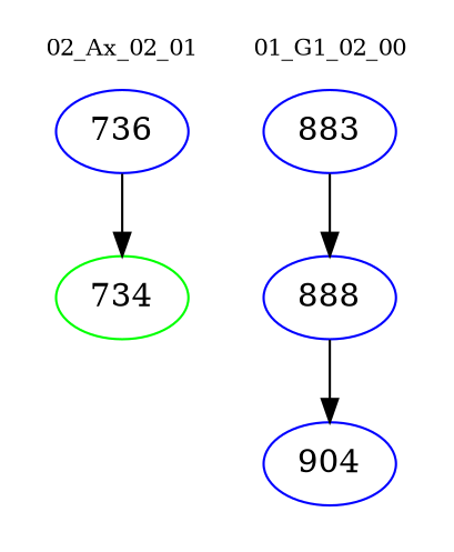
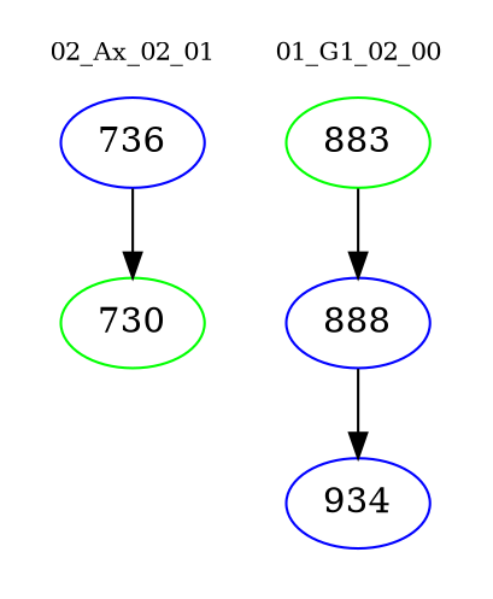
  digraph {
    node [color=blue]
    edge [color=black]
    n1 [label=736]
-   n2 [color=green label=734]
+   n2 [color=green label=730]
    n3 [label=888]
-   n4 [label=883]
-   n5 [label=904]
+   n4 [color=green label=883]
+   n5 [label=934]
    subgraph cluster_1 {
      color=white
      fontsize=10
      label="02_Ax_02_01"
      n1
      n2
    }
    subgraph cluster_2 {
      color=white
      fontsize=10
      label="01_G1_02_00"
      n3
      n4
      n5
    }
    n1 -> n2
    n3 -> n5
    n4 -> n3
  }
